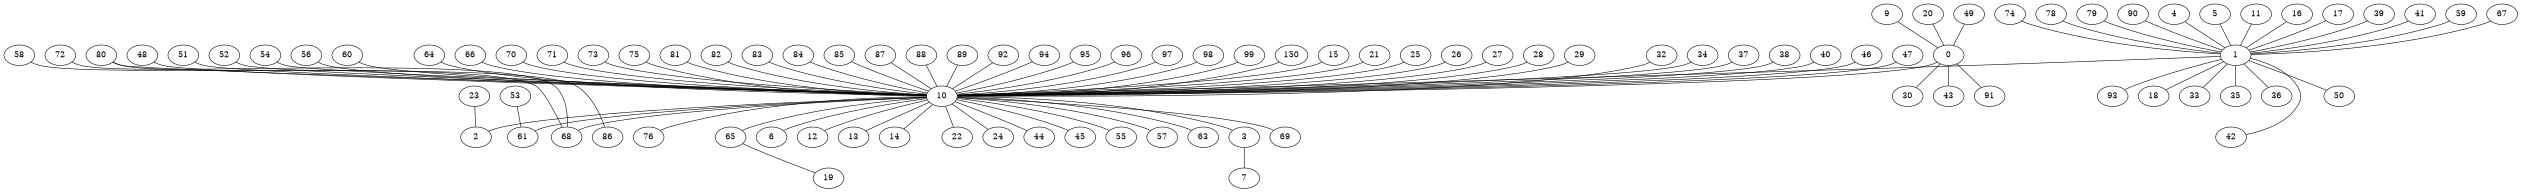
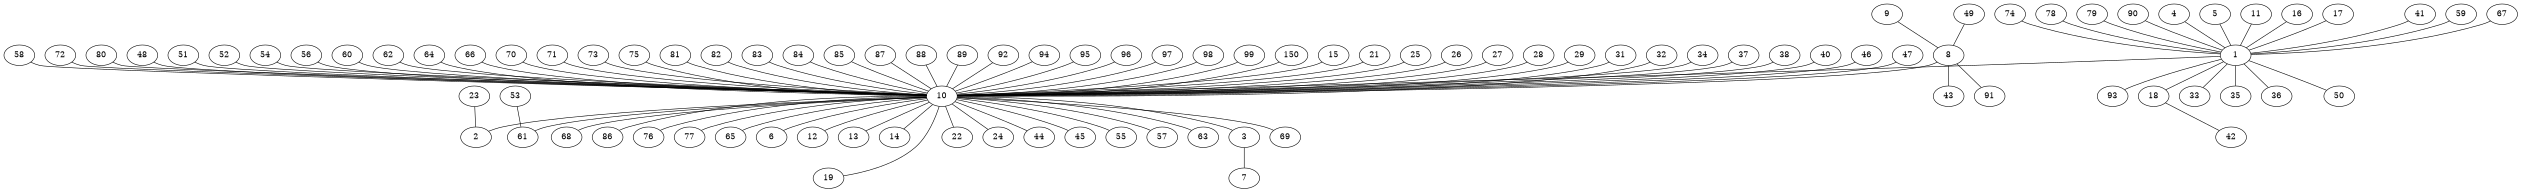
  graph {
    1
    10
    18
    33
    35
    36
    42
    50
    93
    2
    3
    6
    12
    13
    14
    19
    22
    24
    44
    45
    55
    57
    61
    63
    65
    68
    69
    76
+   77
    86
    7
-   8 [label=0]
-   30
+   8
    43
    91
    15
    21
    25
    26
    27
    28
    29
+   31
    32
    34
    37
    38
    40
    46
    47
    48
    51
    52
    53
    54
    56
    58
    60
+   62
    64
    66
    70
    71
    72
    73
    75
    80
    81
    82
    83
    84
    85
    87
    88
    89
    92
    94
    95
    96
    97
    98
    99
    n83 [label=150]
    4
    5
    11
    16
    17
-   39
    41
    59
    67
    74
    78
    79
    90
    9
-   20
    49
    23
    1 -- 10
    1 -- 18
    1 -- 33
    1 -- 35
    1 -- 36
-   1 -- 42
+   18 -- 42
    1 -- 50
    1 -- 93
    10 -- 2
    10 -- 3
    10 -- 6
    10 -- 12
    10 -- 13
    10 -- 14
-   65 -- 19
+   10 -- 19
    10 -- 22
    10 -- 24
    10 -- 44
    10 -- 45
    10 -- 55
    10 -- 57
    10 -- 61
    10 -- 63
    10 -- 65
    10 -- 68
    10 -- 69
    10 -- 76
-   80 -- 86
+   10 -- 77
+   10 -- 86
    3 -- 7
    8 -- 10
-   8 -- 30
    8 -- 43
    8 -- 91
    15 -- 10
    21 -- 10
    25 -- 10
    26 -- 10
    27 -- 10
    28 -- 10
    29 -- 10
+   31 -- 10
    32 -- 10
    34 -- 10
    37 -- 10
    38 -- 10
    40 -- 10
    46 -- 10
    47 -- 10
    48 -- 10
    51 -- 10
    52 -- 10
    53 -- 61
    54 -- 10
    56 -- 10
-   58 -- 68
+   58 -- 10
    60 -- 10
+   62 -- 10
    64 -- 10
    66 -- 10
    70 -- 10
    71 -- 10
-   72 -- 68
+   72 -- 10
    73 -- 10
    75 -- 10
    80 -- 10
    81 -- 10
    82 -- 10
    83 -- 10
    84 -- 10
    85 -- 10
    87 -- 10
    88 -- 10
    89 -- 10
    92 -- 10
    94 -- 10
    95 -- 10
    96 -- 10
    97 -- 10
    98 -- 10
    99 -- 10
    n83 -- 10
    4 -- 1
    5 -- 1
    11 -- 1
    16 -- 1
    17 -- 1
-   39 -- 1
    41 -- 1
    59 -- 1
    67 -- 1
    74 -- 1
    78 -- 1
    79 -- 1
    90 -- 1
    9 -- 8
-   20 -- 8
    49 -- 8
    23 -- 2
  }
